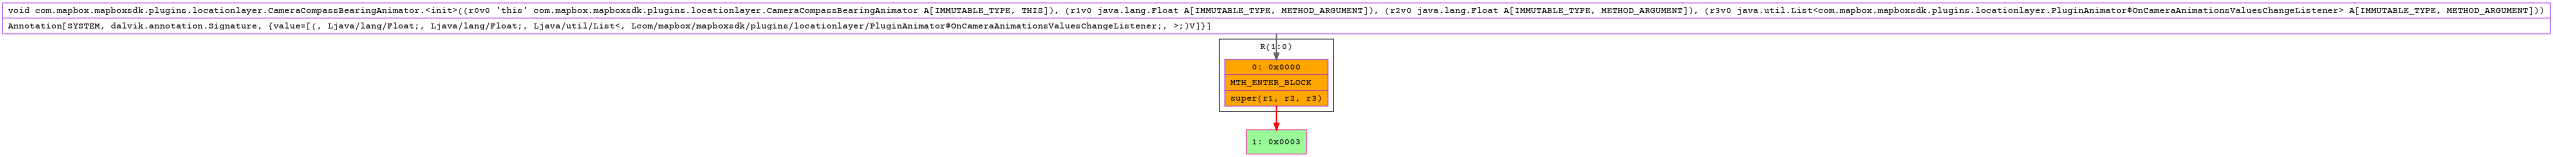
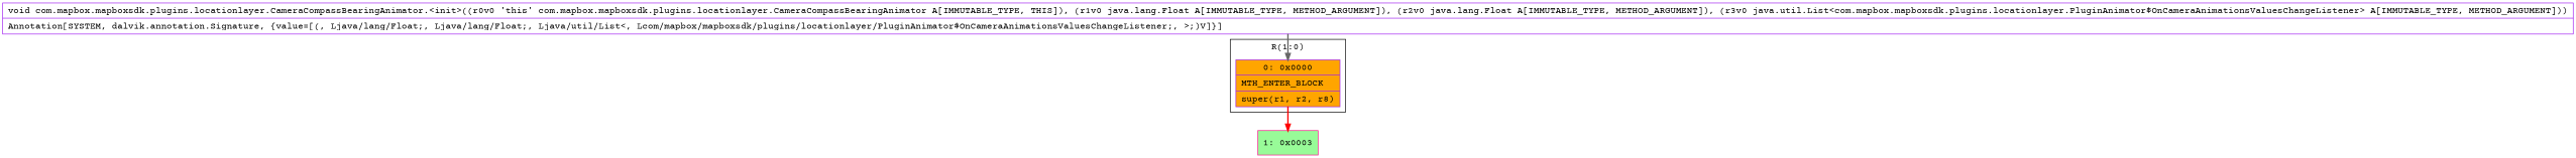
  digraph {
    fontname="Courier Prime"
    node [color=purple shape=record style=filled fontname="Courier Prime"]
    edge [style=bold fontname="Courier Prime"]
-   n1 [label="{0\:\ 0x0000|MTH_ENTER_BLOCK\l|super(r1, r2, r3)\l}" fillcolor=orange]
+   n1 [label="{0\:\ 0x0000|MTH_ENTER_BLOCK\l|super(r1, r2, r8)\l}" fillcolor=orange]
    n2 [color=deeppink label="{1\:\ 0x0003}" fillcolor=palegreen]
    n3 [label="{void com.mapbox.mapboxsdk.plugins.locationlayer.CameraCompassBearingAnimator.\<init\>((r0v0 'this' com.mapbox.mapboxsdk.plugins.locationlayer.CameraCompassBearingAnimator A[IMMUTABLE_TYPE, THIS]), (r1v0 java.lang.Float A[IMMUTABLE_TYPE, METHOD_ARGUMENT]), (r2v0 java.lang.Float A[IMMUTABLE_TYPE, METHOD_ARGUMENT]), (r3v0 java.util.List\<com.mapbox.mapboxsdk.plugins.locationlayer.PluginAnimator$OnCameraAnimationsValuesChangeListener\> A[IMMUTABLE_TYPE, METHOD_ARGUMENT]))  | Annotation[SYSTEM, dalvik.annotation.Signature, \{value=[(, Ljava\/lang\/Float;, Ljava\/lang\/Float;, Ljava\/util\/List\<, Lcom\/mapbox\/mapboxsdk\/plugins\/locationlayer\/PluginAnimator$OnCameraAnimationsValuesChangeListener;, \>;)V]\}]\l}" fillcolor=white]
    subgraph cluster_1 {
      label="R(1:0)"
      n1
    }
    n1 -> n2 [color=red]
    n3 -> n1 [color=gray40]
  }
